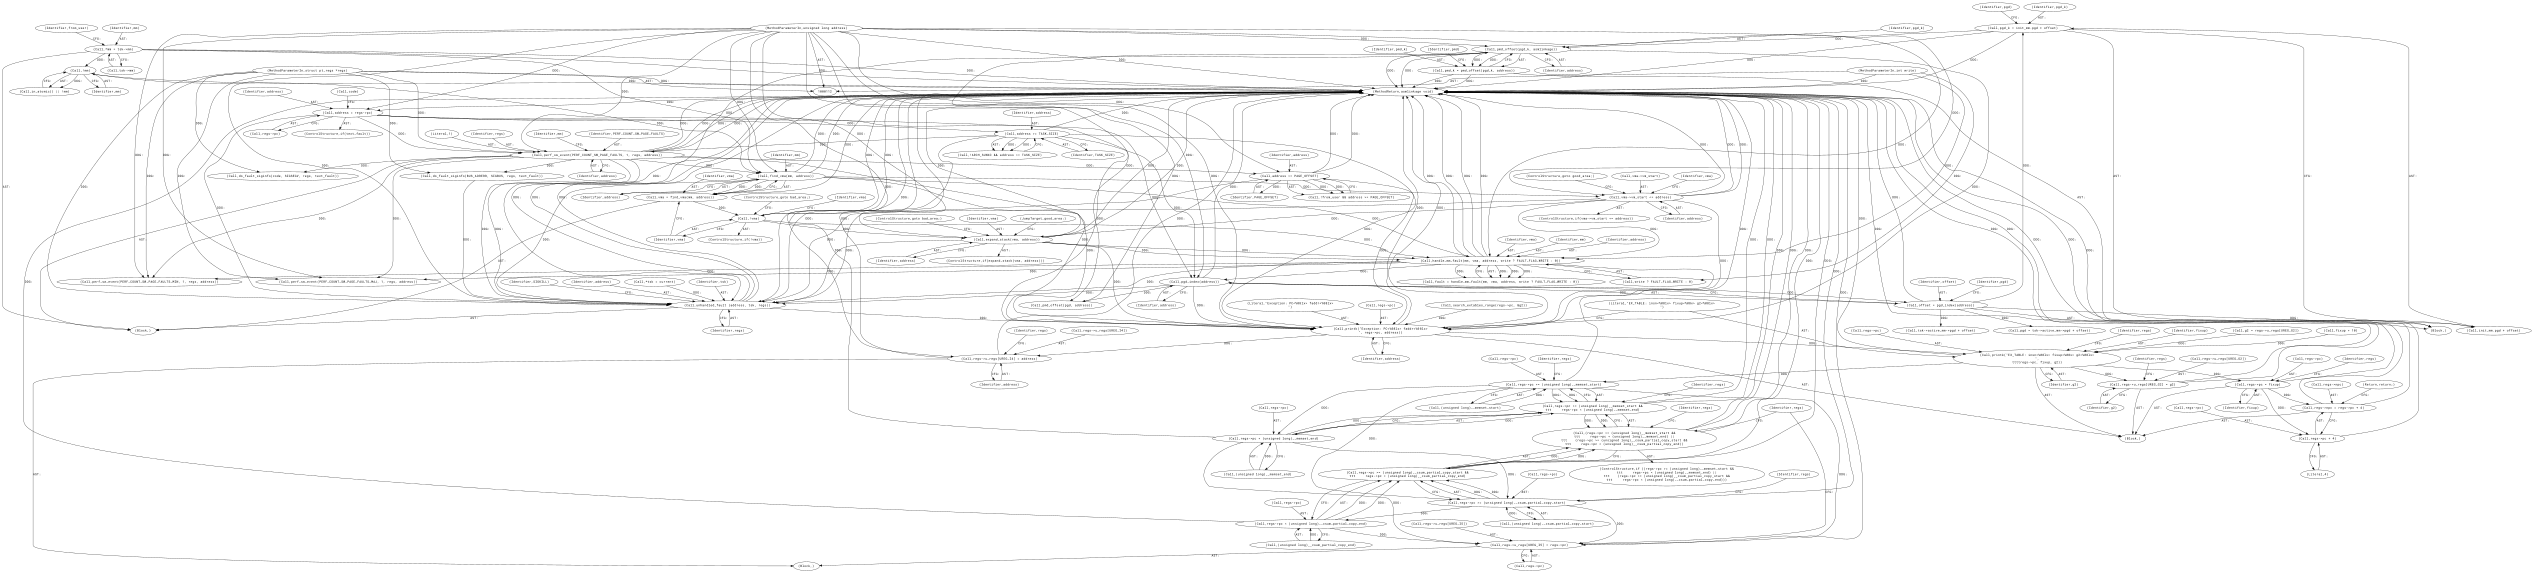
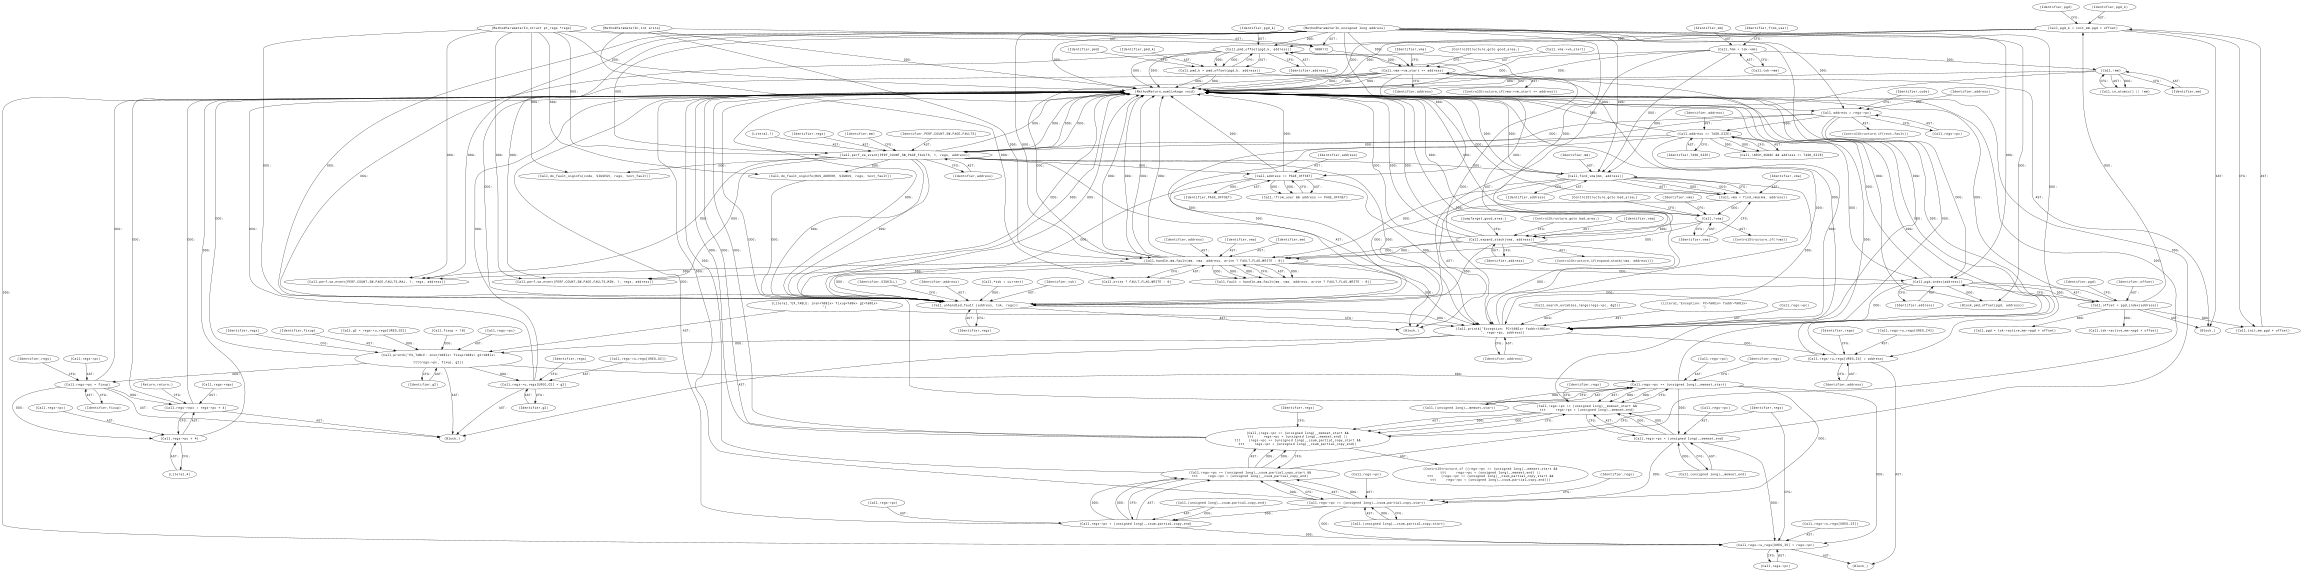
  digraph {
    fontname="Roboto Mono"
    node [fontname="Roboto Mono"]
    edge [fontname="Roboto Mono"]
    n1 [label="(Call,pgd_k = init_mm.pgd + offset)"]
-   n2 [label="(Call,pmd_offset(pgd_k, asmlinkage))"]
+   n2 [label="(Call,pmd_offset(pgd_k, address))"]
    n3 [label="(MethodReturn,asmlinkage void)"]
    n4 [label="(Call,init_mm.pgd + offset)"]
    n5 [label="(Block,)"]
    n6 [label="(Call,printk(\"Exception: PC<%08lx> faddr<%08lx>\n\", regs->pc, address))"]
    n7 [label="(Call,unhandled_fault (address, tsk, regs))"]
    n8 [label="(Call,pmd_k = pmd_offset(pgd_k, address))"]
    n9 [label="(Identifier,address)"]
    n10 [label="(Call,address = regs->pc)"]
    n11 [label="(Call,offset = pgd_index(address))"]
    n12 [label="(Call,pgd_index(address))"]
    n13 [label="(Call,pgd = tsk->active_mm->pgd + offset)"]
    n14 [label="(Call,tsk->active_mm->pgd + offset)"]
-   n15 [label="(Call,pmd_offset(pgd, address))"]
+   n15 [label="(Block,pmd_offset(pgd, address))"]
    n16 [label="(Identifier,address)"]
    n17 [label="(Call,regs->u_regs[UREG_I4] = address)"]
    n18 [label="(Call,printk(\"EX_TABLE: insn<%08lx> fixup<%08x> g2<%08lx>\n\",\n\t\t\t\tregs->pc, fixup, g2))"]
    n19 [label="(Block,)"]
    n20 [label="(Identifier,address)"]
    n21 [label="(Block,)"]
    n22 [label="(Identifier,regs)"]
    n23 [label="(Call,address >= TASK_SIZE)"]
    n24 [label="(Call,perf_sw_event(PERF_COUNT_SW_PAGE_FAULTS, 1, regs, address))"]
    n25 [label="(Call,!ARCH_SUN4C && address >= TASK_SIZE)"]
    n26 [label="(Identifier,TASK_SIZE)"]
    n27 [label="(Call,find_vma(mm, address))"]
    n28 [label="(Call,address >= PAGE_OFFSET)"]
    n29 [label="(Call,perf_sw_event(PERF_COUNT_SW_PAGE_FAULTS_MAJ, 1, regs, address))"]
    n30 [label="(Call,perf_sw_event(PERF_COUNT_SW_PAGE_FAULTS_MIN, 1, regs, address))"]
    n31 [label="(Call,do_fault_siginfo(BUS_ADRERR, SIGBUS, regs, text_fault))"]
    n32 [label="(Call,do_fault_siginfo(code, SIGSEGV, regs, text_fault))"]
    n33 [label="(Identifier,address)"]
    n34 [label="(ControlStructure,if(text_fault))"]
    n35 [label="(Call,regs->pc)"]
    n36 [label="(MethodParameterIn,unsigned long address)"]
    n37 [label="(Call,handle_mm_fault(mm, vma, address, write ? FAULT_FLAG_WRITE : 0))"]
    n38 [label="(Call,expand_stack(vma, address))"]
    n39 [label="(Call,vma->vm_start <= address)"]
    1000112
    n41 [label="(Call,write ? FAULT_FLAG_WRITE : 0)"]
    n42 [label="(Call,fault = handle_mm_fault(mm, vma, address, write ? FAULT_FLAG_WRITE : 0))"]
    n43 [label="(Call,vma = find_vma(mm, address))"]
    n44 [label="(Identifier,address)"]
    n45 [label="(Call,!from_user && address >= PAGE_OFFSET)"]
    n46 [label="(Identifier,PAGE_OFFSET)"]
    n47 [label="(Identifier,address)"]
    n48 [label="(ControlStructure,if(expand_stack(vma, address)))"]
    n49 [label="(Identifier,address)"]
    n50 [label="(ControlStructure,if(vma->vm_start <= address))"]
    n51 [label="(Block,)"]
    n52 [label="(Identifier,address)"]
    n53 [label="(Call,!vma)"]
    n54 [label="(Call,!mm)"]
    n55 [label="(Call,in_atomic() || !mm)"]
    n56 [label="(Identifier,mm)"]
    n57 [label="(Call,*mm = tsk->mm)"]
    n58 [label="(Call,tsk->mm)"]
    n59 [label="(MethodParameterIn,struct pt_regs *regs)"]
    n60 [label="(Identifier,vma)"]
    n61 [label="(ControlStructure,if(!vma))"]
    n62 [label="(MethodParameterIn,int write)"]
    n63 [label="(Call,regs->pc >= (unsigned long)__memset_start)"]
    n64 [label="(Call,regs->u_regs[UREG_G2] = g2)"]
    n65 [label="(Call,regs->pc = fixup)"]
    n66 [label="(Identifier,g2)"]
    n67 [label="(Call,regs->pc >= (unsigned long)__memset_start &&\n\t\t\t     regs->pc < (unsigned long)__memset_end)"]
    n68 [label="(Call,regs->pc < (unsigned long)__memset_end)"]
    n69 [label="(Call,regs->pc >= (unsigned long)__csum_partial_copy_start)"]
    n70 [label="(Call,regs->u_regs[UREG_I5] = regs->pc)"]
    n71 [label="(Call,(unsigned long)__memset_start)"]
    n72 [label="(Identifier,g2)"]
    n73 [label="(Call,regs->npc = regs->pc + 4)"]
    n74 [label="(Call,regs->pc + 4)"]
    n75 [label="(Identifier,fixup)"]
    n76 [label="(Call,(regs->pc >= (unsigned long)__memset_start &&\n\t\t\t     regs->pc < (unsigned long)__memset_end) ||\n\t\t\t    (regs->pc >= (unsigned long)__csum_partial_copy_start &&\n\t\t\t     regs->pc < (unsigned long)__csum_partial_copy_end))"]
    n77 [label="(Call,(unsigned long)__memset_end)"]
    n78 [label="(Call,regs->pc >= (unsigned long)__csum_partial_copy_start &&\n\t\t\t     regs->pc < (unsigned long)__csum_partial_copy_end)"]
    n79 [label="(Call,regs->pc < (unsigned long)__csum_partial_copy_end)"]
    n80 [label="(Call,(unsigned long)__csum_partial_copy_start)"]
    n81 [label="(Call,regs->pc)"]
    n82 [label="(ControlStructure,if ((regs->pc >= (unsigned long)__memset_start &&\n\t\t\t     regs->pc < (unsigned long)__memset_end) ||\n\t\t\t    (regs->pc >= (unsigned long)__csum_partial_copy_start &&\n\t\t\t     regs->pc < (unsigned long)__csum_partial_copy_end)))"]
    n83 [label="(Call,(unsigned long)__csum_partial_copy_end)"]
    n84 [label="(Literal,4)"]
    n85 [label="(Identifier,from_user)"]
    n86 [label="(Identifier,vma)"]
    n87 [label="(Identifier,offset)"]
    n88 [label="(Identifier,regs)"]
    n89 [label="(Identifier,regs)"]
    n90 [label="(Identifier,pgd)"]
    n91 [label="(Identifier,mm)"]
    n92 [label="(Identifier,regs)"]
    n93 [label="(JumpTarget,good_area:)"]
    n94 [label="(Identifier,pgd)"]
    n95 [label="(Identifier,regs)"]
    n96 [label="(Identifier,fixup)"]
    n97 [label="(Identifier,address)"]
    n98 [label="(Call,g2 = regs->u_regs[UREG_G2])"]
    n99 [label="(Identifier,vma)"]
    n100 [label="(ControlStructure,goto good_area;)"]
    n101 [label="(Call,regs->pc)"]
    n102 [label="(Call,regs->pc)"]
    n103 [label="(Call,fixup > 10)"]
    n104 [label="(Call,search_extables_range(regs->pc, &g2))"]
    n105 [label="(Literal,1)"]
    n106 [label="(ControlStructure,goto bad_area;)"]
    n107 [label="(Identifier,SIGKILL)"]
    n108 [label="(Identifier,address)"]
    n109 [label="(Call,*tsk = current)"]
    n110 [label="(Identifier,address)"]
    n111 [label="(Identifier,regs)"]
    n112 [label="(Call,regs->npc)"]
    n113 [label="(Literal,\"Exception: PC<%08lx> faddr<%08lx>\n\")"]
    n114 [label="(Call,regs->pc)"]
    n115 [label="(Identifier,regs)"]
    n116 [label="(Identifier,address)"]
    n117 [label="(Call,regs->pc)"]
    n118 [label="(Return,return;)"]
    n119 [label="(Identifier,regs)"]
    n120 [label="(Identifier,regs)"]
    n121 [label="(Identifier,regs)"]
    n122 [label="(Call,vma->vm_start)"]
    n123 [label="(Call,regs->pc)"]
    n124 [label="(Identifier,regs)"]
    n125 [label="(Identifier,vma)"]
    n126 [label="(Call,regs->u_regs[UREG_G2])"]
    n127 [label="(Literal,\"EX_TABLE: insn<%08lx> fixup<%08x> g2<%08lx>\n\")"]
    n128 [label="(Identifier,pgd_k)"]
    n129 [label="(Identifier,pmd)"]
    n130 [label="(Identifier,vma)"]
    n131 [label="(Call,regs->pc)"]
    n132 [label="(Call,regs->u_regs[UREG_I4])"]
    n133 [label="(Call,regs->pc)"]
    n134 [label="(ControlStructure,goto bad_area;)"]
-   n135 [label="(Call,code)"]
+   n135 [label="(Identifier,code)"]
    n136 [label="(Identifier,vma)"]
    n137 [label="(Call,regs->pc)"]
    n138 [label="(Identifier,mm)"]
    n139 [label="(Identifier,mm)"]
    n140 [label="(Identifier,pmd_k)"]
    n141 [label="(Identifier,address)"]
    n142 [label="(Identifier,pgd_k)"]
    n143 [label="(Identifier,mm)"]
    n144 [label="(Identifier,tsk)"]
    n145 [label="(Call,regs->u_regs[UREG_I5])"]
    n146 [label="(Identifier,PERF_COUNT_SW_PAGE_FAULTS)"]
    n1 -> n2 [label="DDG: "]
    n1 -> n3 [label="DDG: "]
    n1 -> n3 [label="DDG: "]
    n1 -> n4 [label="CFG: "]
    n1 -> n5 [label="AST: "]
    n2 -> n3 [label="DDG: "]
    n2 -> n3 [label="DDG: "]
    n2 -> n6 [label="DDG: "]
    n2 -> n7 [label="DDG: "]
    n2 -> n8 [label="AST: "]
    n2 -> n8 [label="DDG: "]
    n2 -> n8 [label="DDG: "]
    n2 -> n9 [label="CFG: "]
    n3 -> n10 [label="DDG: "]
    n4 -> n1 [label="AST: "]
    n6 -> n3 [label="DDG: "]
    n6 -> n3 [label="DDG: "]
    n6 -> n17 [label="DDG: "]
    n6 -> n18 [label="DDG: "]
    n6 -> n19 [label="AST: "]
    n6 -> n20 [label="CFG: "]
    n7 -> n3 [label="DDG: "]
    n7 -> n3 [label="DDG: "]
    n7 -> n3 [label="DDG: "]
    n7 -> n3 [label="DDG: "]
    n7 -> n6 [label="DDG: "]
    n7 -> n21 [label="AST: "]
    n7 -> n22 [label="CFG: "]
    n8 -> n2 [label="CFG: "]
    n8 -> n3 [label="DDG: "]
    n8 -> n3 [label="DDG: "]
    n8 -> n5 [label="AST: "]
    n9 -> n2 [label="AST: "]
    n10 -> n6 [label="DDG: "]
    n10 -> n7 [label="DDG: "]
    n10 -> n12 [label="DDG: "]
    n10 -> n23 [label="DDG: "]
    n10 -> n24 [label="DDG: "]
    n10 -> n34 [label="AST: "]
    n10 -> n35 [label="CFG: "]
    n11 -> n1 [label="DDG: "]
    n11 -> n3 [label="DDG: "]
    n11 -> n4 [label="DDG: "]
    n11 -> n5 [label="AST: "]
    n11 -> n12 [label="CFG: "]
    n11 -> n13 [label="DDG: "]
    n11 -> n14 [label="DDG: "]
    n12 -> n3 [label="DDG: "]
    n12 -> n6 [label="DDG: "]
    n12 -> n7 [label="DDG: "]
    n12 -> n11 [label="AST: "]
    n12 -> n11 [label="DDG: "]
    n12 -> n15 [label="DDG: "]
    n12 -> n16 [label="CFG: "]
    n15 -> n2 [label="DDG: "]
    n16 -> n12 [label="AST: "]
    n17 -> n3 [label="DDG: "]
    n17 -> n3 [label="DDG: "]
    n17 -> n51 [label="AST: "]
    n17 -> n52 [label="CFG: "]
    n18 -> n3 [label="DDG: "]
    n18 -> n19 [label="AST: "]
    n18 -> n63 [label="DDG: "]
    n18 -> n64 [label="DDG: "]
    n18 -> n65 [label="DDG: "]
    n18 -> n66 [label="CFG: "]
    n20 -> n6 [label="AST: "]
    n22 -> n7 [label="AST: "]
    n23 -> n3 [label="DDG: "]
    n23 -> n6 [label="DDG: "]
    n23 -> n7 [label="DDG: "]
    n23 -> n12 [label="DDG: "]
    n23 -> n24 [label="DDG: "]
    n23 -> n25 [label="AST: "]
    n23 -> n25 [label="DDG: "]
    n23 -> n25 [label="DDG: "]
    n23 -> n26 [label="CFG: "]
    n24 -> n3 [label="DDG: "]
    n24 -> n3 [label="DDG: "]
    n24 -> n3 [label="DDG: "]
    n24 -> n3 [label="DDG: "]
    n24 -> n6 [label="DDG: "]
    n24 -> n7 [label="DDG: "]
    n24 -> n7 [label="DDG: "]
    n24 -> n21 [label="AST: "]
    n24 -> n27 [label="DDG: "]
    n24 -> n28 [label="DDG: "]
    n24 -> n29 [label="DDG: "]
    n24 -> n30 [label="DDG: "]
    n24 -> n31 [label="DDG: "]
    n24 -> n32 [label="DDG: "]
    n24 -> n33 [label="CFG: "]
    n25 -> n23 [label="CFG: "]
    n26 -> n23 [label="AST: "]
    n27 -> n3 [label="DDG: "]
    n27 -> n3 [label="DDG: "]
    n27 -> n6 [label="DDG: "]
    n27 -> n7 [label="DDG: "]
    n27 -> n37 [label="DDG: "]
-   n27 -> n39 [label="DDG: "]
+   1000112 -> n39 [label="DDG: "]
    n27 -> n43 [label="AST: "]
    n27 -> n43 [label="DDG: "]
    n27 -> n43 [label="DDG: "]
    n27 -> n44 [label="CFG: "]
    n28 -> n3 [label="DDG: "]
    n28 -> n3 [label="DDG: "]
    n28 -> n6 [label="DDG: "]
    n28 -> n7 [label="DDG: "]
    n28 -> n45 [label="AST: "]
    n28 -> n45 [label="DDG: "]
    n28 -> n45 [label="DDG: "]
    n28 -> n46 [label="DDG: "]
    n31 -> n7 [label="DDG: "]
    n33 -> n24 [label="AST: "]
    n35 -> n10 [label="AST: "]
    n36 -> n2 [label="DDG: "]
    n36 -> n3 [label="DDG: "]
    n36 -> n6 [label="DDG: "]
    n36 -> n7 [label="DDG: "]
    n36 -> n10 [label="DDG: "]
    n36 -> n12 [label="DDG: "]
    n36 -> n15 [label="DDG: "]
    n36 -> n17 [label="DDG: "]
    n36 -> n24 [label="DDG: "]
    n36 -> n27 [label="DDG: "]
    n36 -> n28 [label="DDG: "]
    n36 -> n29 [label="DDG: "]
    n36 -> n30 [label="DDG: "]
    n36 -> n37 [label="DDG: "]
    n36 -> n38 [label="DDG: "]
    n36 -> n39 [label="DDG: "]
    n36 -> 1000112 [label="AST: "]
    n37 -> n3 [label="DDG: "]
    n37 -> n3 [label="DDG: "]
    n37 -> n3 [label="DDG: "]
    n37 -> n3 [label="DDG: "]
    n37 -> n6 [label="DDG: "]
    n37 -> n7 [label="DDG: "]
    n37 -> n12 [label="DDG: "]
    n37 -> n29 [label="DDG: "]
    n37 -> n30 [label="DDG: "]
    n37 -> n41 [label="CFG: "]
    n37 -> n42 [label="AST: "]
    n37 -> n42 [label="DDG: "]
    n37 -> n42 [label="DDG: "]
    n37 -> n42 [label="DDG: "]
    n37 -> n42 [label="DDG: "]
    n38 -> n3 [label="DDG: "]
    n38 -> n3 [label="DDG: "]
    n38 -> n3 [label="DDG: "]
    n38 -> n6 [label="DDG: "]
    n38 -> n7 [label="DDG: "]
    n38 -> n37 [label="DDG: "]
    n38 -> n37 [label="DDG: "]
    n38 -> n47 [label="CFG: "]
    n38 -> n48 [label="AST: "]
    n39 -> n3 [label="DDG: "]
    n39 -> n3 [label="DDG: "]
    n39 -> n3 [label="DDG: "]
    n39 -> n6 [label="DDG: "]
    n39 -> n7 [label="DDG: "]
    n39 -> n37 [label="DDG: "]
    n39 -> n38 [label="DDG: "]
    n39 -> n49 [label="CFG: "]
    n39 -> n50 [label="AST: "]
    n41 -> n37 [label="AST: "]
    n42 -> n37 [label="CFG: "]
    n43 -> n3 [label="DDG: "]
    n43 -> n21 [label="AST: "]
    n43 -> n27 [label="CFG: "]
    n43 -> n53 [label="DDG: "]
    n44 -> n27 [label="AST: "]
    n45 -> n28 [label="CFG: "]
    n46 -> n28 [label="AST: "]
    n47 -> n38 [label="AST: "]
    n49 -> n39 [label="AST: "]
    n52 -> n17 [label="AST: "]
    n53 -> n3 [label="DDG: "]
    n53 -> n3 [label="DDG: "]
    n53 -> n37 [label="DDG: "]
    n53 -> n38 [label="DDG: "]
    n53 -> n60 [label="CFG: "]
    n53 -> n61 [label="AST: "]
    n54 -> n3 [label="DDG: "]
    n54 -> n27 [label="DDG: "]
    n54 -> n55 [label="AST: "]
    n54 -> n55 [label="DDG: "]
    n54 -> n56 [label="CFG: "]
    n55 -> n54 [label="CFG: "]
    n56 -> n54 [label="AST: "]
    n57 -> n3 [label="DDG: "]
    n57 -> n3 [label="DDG: "]
    n57 -> n21 [label="AST: "]
    n57 -> n27 [label="DDG: "]
    n57 -> n54 [label="DDG: "]
    n57 -> n58 [label="CFG: "]
    n58 -> n57 [label="AST: "]
    n59 -> n3 [label="DDG: "]
    n59 -> n7 [label="DDG: "]
    n59 -> n24 [label="DDG: "]
    n59 -> n29 [label="DDG: "]
    n59 -> n30 [label="DDG: "]
    n59 -> n31 [label="DDG: "]
    n59 -> n32 [label="DDG: "]
    n59 -> 1000112 [label="AST: "]
    n60 -> n43 [label="CFG: "]
    n60 -> n53 [label="AST: "]
    n62 -> n3 [label="DDG: "]
    n62 -> n37 [label="DDG: "]
    n62 -> 1000112 [label="AST: "]
    n62 -> n41 [label="DDG: "]
    n63 -> n3 [label="DDG: "]
    n63 -> n67 [label="AST: "]
    n63 -> n67 [label="DDG: "]
    n63 -> n67 [label="DDG: "]
    n63 -> n68 [label="DDG: "]
    n63 -> n69 [label="DDG: "]
    n63 -> n70 [label="DDG: "]
    n63 -> n71 [label="CFG: "]
    n64 -> n3 [label="DDG: "]
    n64 -> n3 [label="DDG: "]
    n64 -> n19 [label="AST: "]
    n64 -> n72 [label="CFG: "]
    n65 -> n3 [label="DDG: "]
    n65 -> n19 [label="AST: "]
    n65 -> n73 [label="DDG: "]
    n65 -> n74 [label="DDG: "]
    n65 -> n75 [label="CFG: "]
    n66 -> n18 [label="AST: "]
    n67 -> n3 [label="DDG: "]
    n67 -> n3 [label="DDG: "]
    n67 -> n63 [label="CFG: "]
    n67 -> n68 [label="CFG: "]
    n67 -> n76 [label="AST: "]
    n67 -> n76 [label="DDG: "]
    n67 -> n76 [label="DDG: "]
    n68 -> n3 [label="DDG: "]
    n68 -> n67 [label="AST: "]
    n68 -> n67 [label="DDG: "]
    n68 -> n67 [label="DDG: "]
    n68 -> n69 [label="DDG: "]
    n68 -> n70 [label="DDG: "]
    n68 -> n77 [label="CFG: "]
    n69 -> n3 [label="DDG: "]
    n69 -> n70 [label="DDG: "]
    n69 -> n78 [label="AST: "]
    n69 -> n78 [label="DDG: "]
    n69 -> n78 [label="DDG: "]
    n69 -> n79 [label="DDG: "]
    n69 -> n80 [label="CFG: "]
    n70 -> n3 [label="DDG: "]
    n70 -> n51 [label="AST: "]
    n70 -> n81 [label="CFG: "]
    n71 -> n63 [label="AST: "]
    n71 -> n63 [label="DDG: "]
    n72 -> n64 [label="AST: "]
    n73 -> n3 [label="DDG: "]
    n73 -> n3 [label="DDG: "]
    n73 -> n19 [label="AST: "]
    n73 -> n74 [label="CFG: "]
    n74 -> n3 [label="DDG: "]
    n74 -> n73 [label="AST: "]
    n74 -> n84 [label="CFG: "]
    n75 -> n65 [label="AST: "]
    n76 -> n3 [label="DDG: "]
    n76 -> n3 [label="DDG: "]
    n76 -> n3 [label="DDG: "]
    n76 -> n67 [label="CFG: "]
    n76 -> n78 [label="CFG: "]
    n76 -> n82 [label="AST: "]
    n77 -> n68 [label="AST: "]
    n77 -> n68 [label="DDG: "]
    n78 -> n3 [label="DDG: "]
    n78 -> n3 [label="DDG: "]
    n78 -> n69 [label="CFG: "]
    n78 -> n76 [label="AST: "]
    n78 -> n76 [label="DDG: "]
    n78 -> n76 [label="DDG: "]
    n78 -> n79 [label="CFG: "]
    n79 -> n3 [label="DDG: "]
    n79 -> n70 [label="DDG: "]
    n79 -> n78 [label="AST: "]
    n79 -> n78 [label="DDG: "]
    n79 -> n78 [label="DDG: "]
-   n79 -> n83 [label="CFG: "]
    n80 -> n69 [label="AST: "]
    n80 -> n69 [label="DDG: "]
    n81 -> n70 [label="AST: "]
    n83 -> n79 [label="AST: "]
    n83 -> n79 [label="DDG: "]
    n84 -> n74 [label="AST: "]
    n85 -> n57 [label="CFG: "]
    n86 -> n39 [label="CFG: "]
    n87 -> n11 [label="AST: "]
    n88 -> n17 [label="CFG: "]
    n89 -> n65 [label="CFG: "]
    n90 -> n1 [label="CFG: "]
    n91 -> n27 [label="AST: "]
    n92 -> n63 [label="CFG: "]
    n93 -> n38 [label="CFG: "]
    n94 -> n11 [label="CFG: "]
    n95 -> n18 [label="CFG: "]
    n96 -> n18 [label="AST: "]
    n97 -> n28 [label="AST: "]
    n98 -> n18 [label="DDG: "]
    n99 -> n43 [label="AST: "]
    n100 -> n39 [label="CFG: "]
    n101 -> n74 [label="AST: "]
    n102 -> n63 [label="AST: "]
    n103 -> n18 [label="DDG: "]
    n104 -> n6 [label="DDG: "]
    n105 -> n24 [label="AST: "]
    n106 -> n38 [label="CFG: "]
    n107 -> n7 [label="CFG: "]
    n108 -> n7 [label="AST: "]
    n109 -> n7 [label="DDG: "]
    n110 -> n23 [label="AST: "]
    n111 -> n64 [label="CFG: "]
    n112 -> n73 [label="AST: "]
    n113 -> n6 [label="AST: "]
    n114 -> n69 [label="AST: "]
    n115 -> n69 [label="CFG: "]
    n116 -> n37 [label="AST: "]
    n117 -> n18 [label="AST: "]
    n118 -> n73 [label="CFG: "]
    n119 -> n76 [label="CFG: "]
    n120 -> n24 [label="AST: "]
    n121 -> n70 [label="CFG: "]
    n121 -> n76 [label="CFG: "]
    n122 -> n39 [label="AST: "]
    n123 -> n79 [label="AST: "]
    n124 -> n67 [label="CFG: "]
    n125 -> n37 [label="AST: "]
    n126 -> n64 [label="AST: "]
    n127 -> n6 [label="CFG: "]
    n127 -> n18 [label="AST: "]
    n128 -> n2 [label="AST: "]
    n129 -> n8 [label="CFG: "]
    n130 -> n53 [label="CFG: "]
    n131 -> n6 [label="AST: "]
    n132 -> n17 [label="AST: "]
    n133 -> n65 [label="AST: "]
    n134 -> n53 [label="CFG: "]
    n135 -> n10 [label="CFG: "]
    n136 -> n38 [label="AST: "]
    n137 -> n68 [label="AST: "]
    n138 -> n57 [label="AST: "]
    n139 -> n24 [label="CFG: "]
    n140 -> n8 [label="AST: "]
    n141 -> n10 [label="AST: "]
    n142 -> n1 [label="AST: "]
    n143 -> n37 [label="AST: "]
    n144 -> n7 [label="AST: "]
    n145 -> n70 [label="AST: "]
    n146 -> n24 [label="AST: "]
  }
